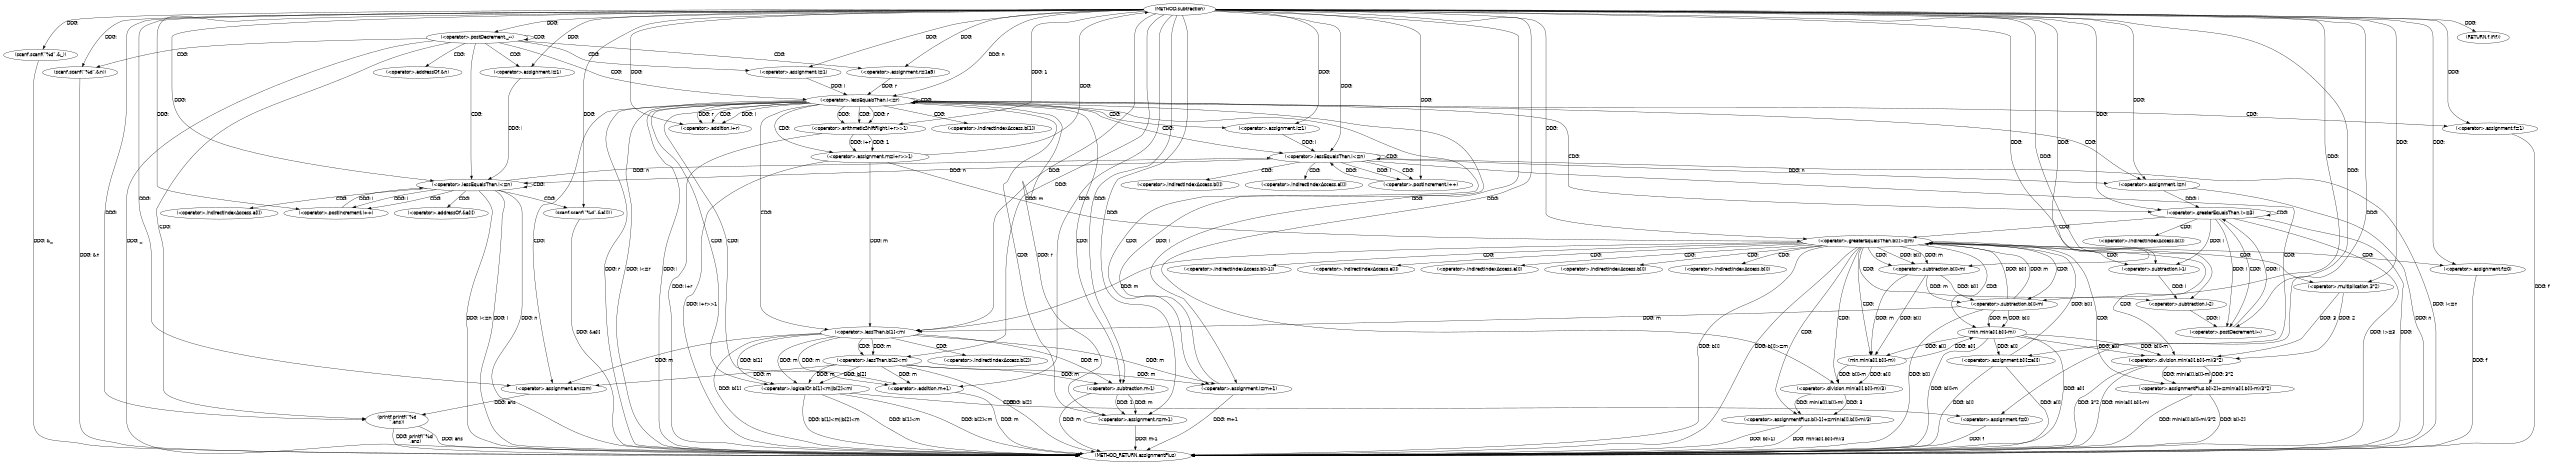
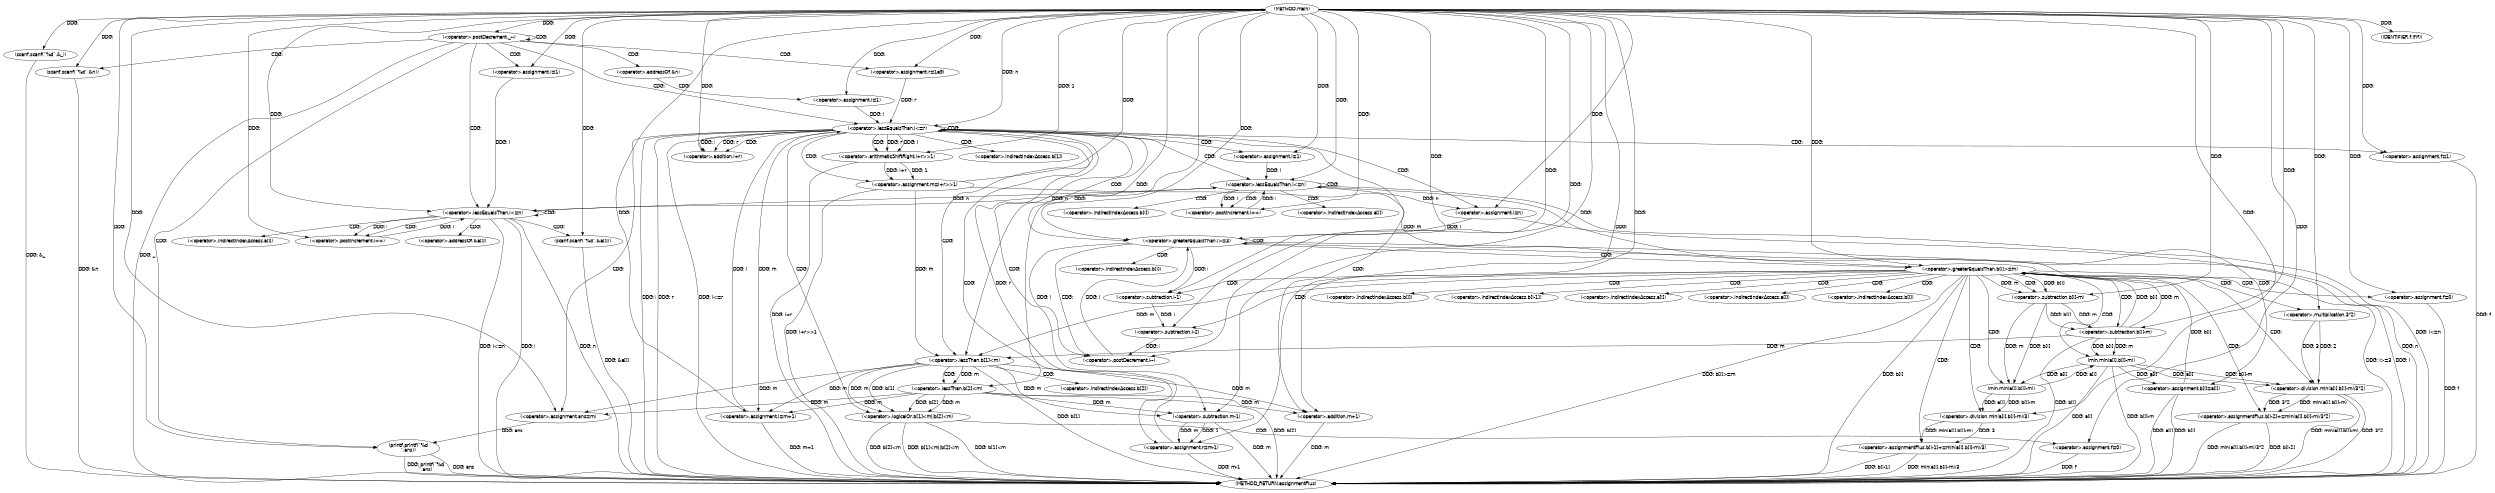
  digraph {
    fontname="DejaVu Sans"
    node [fontname="DejaVu Sans"]
    edge [fontname="DejaVu Sans"]
-   n1 [label="(METHOD,subtraction)"]
+   n1 [label="(METHOD,main)"]
    n2 [label="(scanf,scanf(\"%d\",&_))"]
    n3 [label="(<operator>.postDecrement,_--)"]
    n4 [label="(scanf,scanf(\"%d\",&n))"]
    n5 [label="(<operator>.assignment,l=1)"]
    n6 [label="(<operator>.assignment,r=1e9)"]
    n7 [label="(printf,printf(\"%d\n\",ans))"]
    n8 [label="(<operator>.assignment,i=1)"]
    n9 [label="(<operator>.lessEqualsThan,i<=n)"]
    n10 [label="(<operator>.postIncrement,i++)"]
    n11 [label="(scanf,scanf(\"%d\",&a[i]))"]
    n12 [label="(<operator>.lessEqualsThan,l<=r)"]
    n13 [label="(<operator>.assignment,f=1)"]
    n14 [label="(<operator>.assignment,i=1)"]
    n15 [label="(<operator>.lessEqualsThan,i<=n)"]
    n16 [label="(<operator>.postIncrement,i++)"]
    n17 [label="(<operator>.assignment,i=n)"]
    n18 [label="(<operator>.greaterEqualsThan,i>=3)"]
    n19 [label="(<operator>.postDecrement,i--)"]
    n20 [label="(<operator>.assignment,f=0)"]
-   n21 [label="(RETURN,f,if(f))"]
+   n21 [label="(IDENTIFIER,f,if(f))"]
    n22 [label="(<operator>.arithmeticShiftRight,l+r>>1)"]
    n23 [label="(<operator>.greaterEqualsThan,b[i]>=m)"]
    n24 [label="(<operator>.assignment,ans=m)"]
    n25 [label="(<operator>.assignment,l=m+1)"]
    n26 [label="(<operator>.assignment,r=m-1)"]
    n27 [label="(<operator>.addition,l+r)"]
    n28 [label="(<operator>.assignment,f=0)"]
    n29 [label="(<operator>.lessThan,b[1]<m)"]
    n30 [label="(<operator>.lessThan,b[2]<m)"]
    n31 [label="(<operator>.addition,m+1)"]
    n32 [label="(<operator>.subtraction,m-1)"]
    n33 [label="(<operator>.division,min(a[i],b[i]-m)/3)"]
    n34 [label="(<operator>.subtraction,i-1)"]
    n35 [label="(<operator>.subtraction,i-2)"]
    n36 [label="(<operator>.multiplication,3*2)"]
    n37 [label="(<operator>.subtraction,b[i]-m)"]
    n38 [label="(<operator>.subtraction,b[i]-m)"]
    n39 [label="(METHOD_RETURN,assignmentPlus)"]
    n40 [label="(<operator>.addressOf,&n)"]
    n41 [label="(<operator>.addressOf,&a[i])"]
    n42 [label="(<operator>.indirectIndexAccess,a[i])"]
    n43 [label="(<operator>.assignment,m=l+r>>1)"]
    n44 [label="(<operator>.logicalOr,b[1]<m||b[2]<m)"]
    n45 [label="(<operator>.indirectIndexAccess,b[1])"]
    n46 [label="(<operator>.assignment,b[i]=a[i])"]
    n47 [label="(<operator>.indirectIndexAccess,b[i])"]
    n48 [label="(<operator>.indirectIndexAccess,a[i])"]
    n49 [label="(<operator>.indirectIndexAccess,b[i])"]
    n50 [label="(<operator>.assignmentPlus,b[i-1]+=min(a[i],b[i]-m)/3)"]
    n51 [label="(<operator>.assignmentPlus,b[i-2]+=min(a[i],b[i]-m)/3*2)"]
    n52 [label="(<operator>.division,min(a[i],b[i]-m)/3*2)"]
    n53 [label="(min,min(a[i],b[i]-m))"]
    n54 [label="(min,min(a[i],b[i]-m))"]
    n55 [label="(<operator>.indirectIndexAccess,b[i-1])"]
    n56 [label="(<operator>.indirectIndexAccess,a[i])"]
    n57 [label="(<operator>.indirectIndexAccess,a[i])"]
    n58 [label="(<operator>.indirectIndexAccess,b[i])"]
    n59 [label="(<operator>.indirectIndexAccess,b[i])"]
    n60 [label="(<operator>.indirectIndexAccess,b[2])"]
    n1 -> n2 [label="DDG: "]
    n1 -> n3 [label="DDG: "]
    n1 -> n4 [label="DDG: "]
    n1 -> n5 [label="DDG: "]
    n1 -> n6 [label="DDG: "]
    n1 -> n7 [label="DDG: "]
    n1 -> n8 [label="DDG: "]
    n1 -> n9 [label="DDG: "]
    n1 -> n10 [label="DDG: "]
    n1 -> n11 [label="DDG: "]
    n1 -> n12 [label="DDG: n"]
    n1 -> n13 [label="DDG: "]
    n1 -> n14 [label="DDG: "]
    n1 -> n15 [label="DDG: "]
    n1 -> n16 [label="DDG: "]
    n1 -> n17 [label="DDG: "]
    n1 -> n18 [label="DDG: "]
    n1 -> n19 [label="DDG: "]
    n1 -> n20 [label="DDG: "]
    n1 -> n21 [label="DDG: "]
    n1 -> n22 [label="DDG: 1"]
    n1 -> n23 [label="DDG: "]
    n1 -> n24 [label="DDG: "]
    n1 -> n25 [label="DDG: "]
    n1 -> n26 [label="DDG: "]
    n1 -> n27 [label="DDG: "]
    n1 -> n28 [label="DDG: "]
    n1 -> n29 [label="DDG: "]
    n1 -> n30 [label="DDG: "]
    n1 -> n31 [label="DDG: "]
    n1 -> n32 [label="DDG: "]
    n1 -> n33 [label="DDG: "]
    n1 -> n34 [label="DDG: "]
    n1 -> n35 [label="DDG: "]
    n1 -> n36 [label="DDG: "]
    n1 -> n37 [label="DDG: "]
    n1 -> n38 [label="DDG: "]
    n2 -> n39 [label="DDG: &_"]
    n3 -> n3 [label="CDG: "]
    n3 -> n4 [label="CDG: "]
-   n3 -> n5 [label="CDG: "]
+   n40 -> n5 [label="CDG: "]
    n3 -> n6 [label="CDG: "]
    n3 -> n7 [label="CDG: "]
    n3 -> n8 [label="CDG: "]
    n3 -> n9 [label="CDG: "]
    n3 -> n12 [label="CDG: "]
    n3 -> n39 [label="DDG: _"]
    n3 -> n40 [label="CDG: "]
    n4 -> n39 [label="DDG: &n"]
    n5 -> n12 [label="DDG: l"]
    n6 -> n12 [label="DDG: r"]
    n7 -> n39 [label="DDG: ans"]
    n7 -> n39 [label="DDG: printf(\"%d\n\",ans)"]
    n8 -> n9 [label="DDG: i"]
    n9 -> n9 [label="CDG: "]
    n9 -> n10 [label="DDG: i"]
    n9 -> n10 [label="CDG: "]
    n9 -> n11 [label="CDG: "]
    n9 -> n15 [label="DDG: n"]
    n9 -> n39 [label="DDG: i"]
    n9 -> n39 [label="DDG: n"]
    n9 -> n39 [label="DDG: i<=n"]
    n9 -> n41 [label="CDG: "]
    n9 -> n42 [label="CDG: "]
    n10 -> n9 [label="DDG: i"]
    n11 -> n39 [label="DDG: &a[i]"]
    n12 -> n12 [label="CDG: "]
    n12 -> n13 [label="CDG: "]
    n12 -> n14 [label="CDG: "]
    n12 -> n15 [label="CDG: "]
    n12 -> n17 [label="CDG: "]
    n12 -> n18 [label="CDG: "]
    n12 -> n22 [label="DDG: r"]
    n12 -> n22 [label="DDG: l"]
    n12 -> n22 [label="CDG: "]
    n12 -> n24 [label="CDG: "]
-   n12 -> n25 [label="CDG: "]
+   n12 -> n25 [label="DDG: m"]
    n12 -> n26 [label="CDG: "]
    n12 -> n27 [label="DDG: l"]
    n12 -> n27 [label="DDG: r"]
    n12 -> n27 [label="CDG: "]
    n12 -> n29 [label="CDG: "]
    n12 -> n31 [label="CDG: "]
    n12 -> n32 [label="CDG: "]
    n12 -> n39 [label="DDG: l"]
    n12 -> n39 [label="DDG: r"]
    n12 -> n39 [label="DDG: l<=r"]
    n12 -> n43 [label="CDG: "]
    n12 -> n44 [label="CDG: "]
    n12 -> n45 [label="CDG: "]
    n13 -> n39 [label="DDG: f"]
    n14 -> n15 [label="DDG: i"]
    n15 -> n9 [label="DDG: n"]
    n15 -> n15 [label="CDG: "]
    n15 -> n16 [label="DDG: i"]
    n15 -> n16 [label="CDG: "]
    n15 -> n17 [label="DDG: n"]
    n15 -> n39 [label="DDG: i<=n"]
    n15 -> n46 [label="CDG: "]
    n15 -> n47 [label="CDG: "]
    n15 -> n48 [label="CDG: "]
    n16 -> n15 [label="DDG: i"]
    n17 -> n18 [label="DDG: i"]
    n17 -> n39 [label="DDG: n"]
    n18 -> n18 [label="CDG: "]
    n18 -> n19 [label="DDG: i"]
    n18 -> n19 [label="CDG: "]
    n18 -> n23 [label="CDG: "]
    n18 -> n34 [label="DDG: i"]
    n18 -> n39 [label="DDG: i"]
    n18 -> n39 [label="DDG: i>=3"]
    n18 -> n49 [label="CDG: "]
    n19 -> n18 [label="DDG: i"]
    n20 -> n39 [label="DDG: f"]
    n22 -> n39 [label="DDG: l+r"]
    n22 -> n43 [label="DDG: 1"]
    n22 -> n43 [label="DDG: l+r"]
    n23 -> n28 [label="CDG: "]
    n23 -> n29 [label="DDG: m"]
    n23 -> n33 [label="CDG: "]
    n23 -> n34 [label="CDG: "]
    n23 -> n35 [label="CDG: "]
    n23 -> n36 [label="CDG: "]
    n23 -> n37 [label="DDG: b[i]"]
    n23 -> n37 [label="DDG: m"]
    n23 -> n37 [label="CDG: "]
    n23 -> n38 [label="CDG: "]
    n23 -> n39 [label="DDG: b[i]"]
    n23 -> n39 [label="DDG: b[i]>=m"]
    n23 -> n50 [label="CDG: "]
    n23 -> n51 [label="CDG: "]
    n23 -> n52 [label="CDG: "]
    n23 -> n53 [label="CDG: "]
    n23 -> n54 [label="CDG: "]
    n23 -> n55 [label="CDG: "]
    n23 -> n56 [label="CDG: "]
    n23 -> n57 [label="CDG: "]
    n23 -> n58 [label="CDG: "]
    n23 -> n59 [label="CDG: "]
    n24 -> n7 [label="DDG: ans"]
    n25 -> n12 [label="DDG: l"]
    n25 -> n39 [label="DDG: m+1"]
    n26 -> n12 [label="DDG: r"]
    n26 -> n39 [label="DDG: m-1"]
    n28 -> n39 [label="DDG: f"]
    n29 -> n24 [label="DDG: m"]
    n29 -> n25 [label="DDG: m"]
    n29 -> n30 [label="DDG: m"]
    n29 -> n30 [label="CDG: "]
    n29 -> n31 [label="DDG: m"]
    n29 -> n32 [label="DDG: m"]
    n29 -> n39 [label="DDG: b[1]"]
    n29 -> n44 [label="DDG: b[1]"]
    n29 -> n44 [label="DDG: m"]
    n29 -> n60 [label="CDG: "]
    n30 -> n24 [label="DDG: m"]
    n30 -> n25 [label="DDG: m"]
    n30 -> n31 [label="DDG: m"]
    n30 -> n32 [label="DDG: m"]
    n30 -> n39 [label="DDG: b[2]"]
    n30 -> n44 [label="DDG: b[2]"]
    n30 -> n44 [label="DDG: m"]
    n31 -> n39 [label="DDG: m"]
    n32 -> n26 [label="DDG: 1"]
    n32 -> n26 [label="DDG: m"]
    n32 -> n39 [label="DDG: m"]
    n33 -> n50 [label="DDG: 3"]
    n33 -> n50 [label="DDG: min(a[i],b[i]-m)"]
    n34 -> n35 [label="DDG: i"]
    n35 -> n19 [label="DDG: i"]
    n36 -> n52 [label="DDG: 2"]
    n36 -> n52 [label="DDG: 3"]
    n37 -> n38 [label="DDG: b[i]"]
    n37 -> n38 [label="DDG: m"]
    n37 -> n53 [label="DDG: m"]
    n37 -> n53 [label="DDG: b[i]"]
    n38 -> n23 [label="DDG: b[i]"]
    n38 -> n23 [label="DDG: m"]
    n38 -> n29 [label="DDG: m"]
    n38 -> n39 [label="DDG: b[i]"]
    n38 -> n54 [label="DDG: m"]
    n38 -> n54 [label="DDG: b[i]"]
    n43 -> n1 [label="DDG: "]
    n43 -> n23 [label="DDG: m"]
    n43 -> n29 [label="DDG: m"]
    n43 -> n39 [label="DDG: l+r>>1"]
    n44 -> n20 [label="CDG: "]
    n44 -> n39 [label="DDG: b[1]<m"]
    n44 -> n39 [label="DDG: b[2]<m"]
    n44 -> n39 [label="DDG: b[1]<m||b[2]<m"]
    n46 -> n23 [label="DDG: b[i]"]
    n46 -> n39 [label="DDG: b[i]"]
    n46 -> n39 [label="DDG: a[i]"]
    n50 -> n39 [label="DDG: b[i-1]"]
    n50 -> n39 [label="DDG: min(a[i],b[i]-m)/3"]
    n51 -> n39 [label="DDG: b[i-2]"]
    n51 -> n39 [label="DDG: min(a[i],b[i]-m)/3*2"]
    n52 -> n39 [label="DDG: min(a[i],b[i]-m)"]
    n52 -> n39 [label="DDG: 3*2"]
    n52 -> n51 [label="DDG: min(a[i],b[i]-m)"]
    n52 -> n51 [label="DDG: 3*2"]
    n53 -> n33 [label="DDG: a[i]"]
    n53 -> n33 [label="DDG: b[i]-m"]
    n53 -> n54 [label="DDG: a[i]"]
    n54 -> n39 [label="DDG: a[i]"]
    n54 -> n39 [label="DDG: b[i]-m"]
    n54 -> n46 [label="DDG: a[i]"]
    n54 -> n52 [label="DDG: a[i]"]
    n54 -> n52 [label="DDG: b[i]-m"]
    n54 -> n53 [label="DDG: a[i]"]
  }
